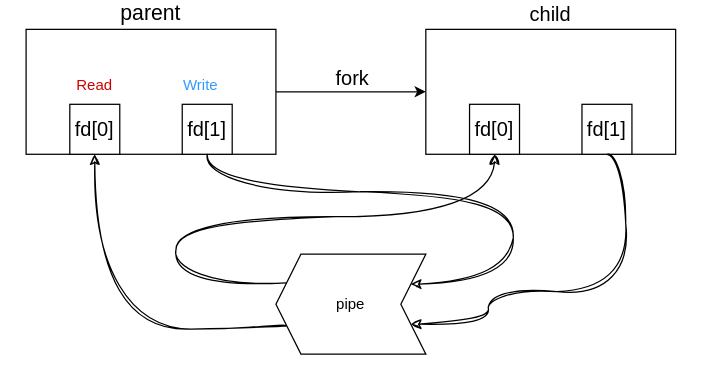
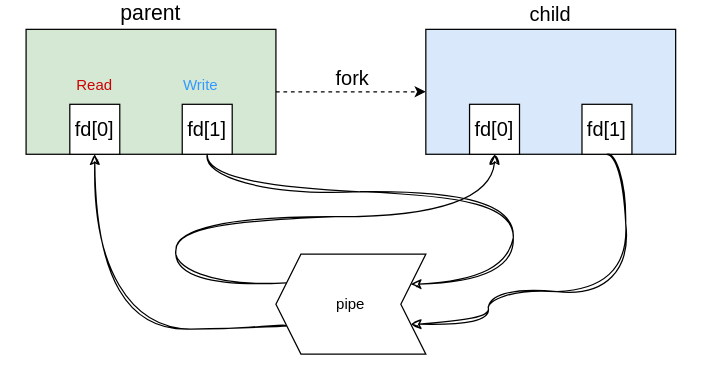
  <mxCell id="0" />
  <mxCell id="1" parent="0" />
- <mxCell id="2" value="" style="edgeStyle=orthogonalEdgeStyle;rounded=0;orthogonalLoop=1;jettySize=auto;html=1;fontSize=22;" edge="1" parent="1" source="4" target="5"><mxGeometry relative="1" as="geometry" /></mxCell>
+ <mxCell id="2" value="" style="edgeStyle=orthogonalEdgeStyle;rounded=0;orthogonalLoop=1;jettySize=auto;html=1;fontSize=22;dashed=1;" edge="1" parent="1" source="4" target="5"><mxGeometry relative="1" as="geometry" /></mxCell>
  <mxCell id="3" value="fork" style="edgeLabel;html=1;align=center;verticalAlign=bottom;resizable=0;points=[];fontSize=16;" connectable="0" vertex="1" parent="2"><mxGeometry x="-0.133" y="-3" relative="1" as="geometry"><mxPoint x="8" y="-3" as="offset" /></mxGeometry></mxCell>
- <mxCell id="4" value="parent" style="rounded=0;whiteSpace=wrap;html=1;verticalAlign=bottom;horizontal=1;labelPosition=center;verticalLabelPosition=top;align=center;fontSize=17;" vertex="1" parent="1"><mxGeometry x="20" y="20" width="200" height="100" as="geometry" /></mxCell>
- <mxCell id="5" value="child" style="whiteSpace=wrap;html=1;rounded=0;labelPosition=center;verticalLabelPosition=top;align=center;verticalAlign=bottom;fontSize=16;" vertex="1" parent="1"><mxGeometry x="340" y="20" width="200" height="100" as="geometry" /></mxCell>
+ <mxCell id="4" value="parent" style="rounded=0;whiteSpace=wrap;html=1;verticalAlign=bottom;horizontal=1;labelPosition=center;verticalLabelPosition=top;align=center;fontSize=17;fillColor=#d5e8d4;" vertex="1" parent="1"><mxGeometry x="20" y="20" width="200" height="100" as="geometry" /></mxCell>
+ <mxCell id="5" value="child" style="whiteSpace=wrap;html=1;rounded=0;labelPosition=center;verticalLabelPosition=top;align=center;verticalAlign=bottom;fontSize=16;fillColor=#dae8fc;" vertex="1" parent="1"><mxGeometry x="340" y="20" width="200" height="100" as="geometry" /></mxCell>
  <mxCell id="6" value="fd[0]" style="whiteSpace=wrap;html=1;aspect=fixed;fontSize=16;" vertex="1" parent="1"><mxGeometry x="55" y="80" width="40" height="40" as="geometry" /></mxCell>
  <mxCell id="7" value="fd[1]" style="whiteSpace=wrap;html=1;aspect=fixed;fontSize=16;" vertex="1" parent="1"><mxGeometry x="145" y="80" width="40" height="40" as="geometry" /></mxCell>
  <mxCell id="8" value="fd[0]" style="whiteSpace=wrap;html=1;aspect=fixed;fontSize=16;" vertex="1" parent="1"><mxGeometry x="375" y="80" width="40" height="40" as="geometry" /></mxCell>
  <mxCell id="9" value="fd[1]" style="whiteSpace=wrap;html=1;aspect=fixed;fontSize=16;" vertex="1" parent="1"><mxGeometry x="465" y="80" width="40" height="40" as="geometry" /></mxCell>
  <mxCell id="10" style="edgeStyle=orthogonalEdgeStyle;rounded=0;orthogonalLoop=1;jettySize=auto;html=1;exitX=0;exitY=0.25;exitDx=0;exitDy=0;entryX=0.5;entryY=1;entryDx=0;entryDy=0;elbow=vertical;curved=1;sketch=1;curveFitting=1;jiggle=2;" edge="1" parent="1" source="12" target="8"><mxGeometry relative="1" as="geometry"><Array as="points"><mxPoint x="140" y="223" /><mxPoint x="140" y="170" /><mxPoint x="395" y="170" /></Array></mxGeometry></mxCell>
  <mxCell id="11" style="edgeStyle=orthogonalEdgeStyle;rounded=0;orthogonalLoop=1;jettySize=auto;html=1;exitX=0;exitY=0.75;exitDx=0;exitDy=0;entryX=0.5;entryY=1;entryDx=0;entryDy=0;curved=1;sketch=1;curveFitting=1;jiggle=2;" edge="1" parent="1" source="12" target="6"><mxGeometry relative="1" as="geometry"><Array as="points"><mxPoint x="229" y="260" /><mxPoint x="75" y="260" /></Array></mxGeometry></mxCell>
  <mxCell id="12" value="pipe" style="shape=step;perimeter=stepPerimeter;whiteSpace=wrap;html=1;fixedSize=1;rotation=0;horizontal=1;textDirection=ltr;verticalAlign=middle;flipH=1;" vertex="1" parent="1"><mxGeometry x="220" y="200" width="120" height="80" as="geometry" /></mxCell>
  <mxCell id="13" style="edgeStyle=orthogonalEdgeStyle;rounded=0;orthogonalLoop=1;jettySize=auto;html=1;entryX=1;entryY=0.25;entryDx=0;entryDy=0;curved=1;startArrow=none;startFill=0;sketch=1;curveFitting=1;jiggle=2;shadow=0;strokeColor=default;backgroundOutline=0;noJump=0;" edge="1" parent="1" source="7" target="12"><mxGeometry relative="1" as="geometry"><Array as="points"><mxPoint x="165" y="150" /><mxPoint x="410" y="150" /><mxPoint x="410" y="224" /></Array></mxGeometry></mxCell>
  <mxCell id="14" style="edgeStyle=orthogonalEdgeStyle;rounded=0;orthogonalLoop=1;jettySize=auto;html=1;exitX=0.5;exitY=1;exitDx=0;exitDy=0;entryX=1;entryY=0.75;entryDx=0;entryDy=0;curved=1;sketch=1;curveFitting=1;jiggle=2;" edge="1" parent="1" source="9" target="12"><mxGeometry relative="1" as="geometry"><Array as="points"><mxPoint x="500" y="120" /><mxPoint x="500" y="230" /><mxPoint x="390" y="230" /><mxPoint x="390" y="256" /></Array></mxGeometry></mxCell>
  <mxCell id="15" value="&lt;font color=&quot;#cc0000&quot;&gt;Read&lt;/font&gt;" style="text;html=1;align=center;verticalAlign=middle;whiteSpace=wrap;rounded=0;" vertex="1" parent="1"><mxGeometry x="45" y="50" width="60" height="30" as="geometry" /></mxCell>
  <mxCell id="16" value="&lt;font color=&quot;#3399ff&quot;&gt;Write&lt;/font&gt;" style="text;html=1;align=center;verticalAlign=middle;whiteSpace=wrap;rounded=0;" vertex="1" parent="1"><mxGeometry x="130" y="50" width="60" height="30" as="geometry" /></mxCell>
